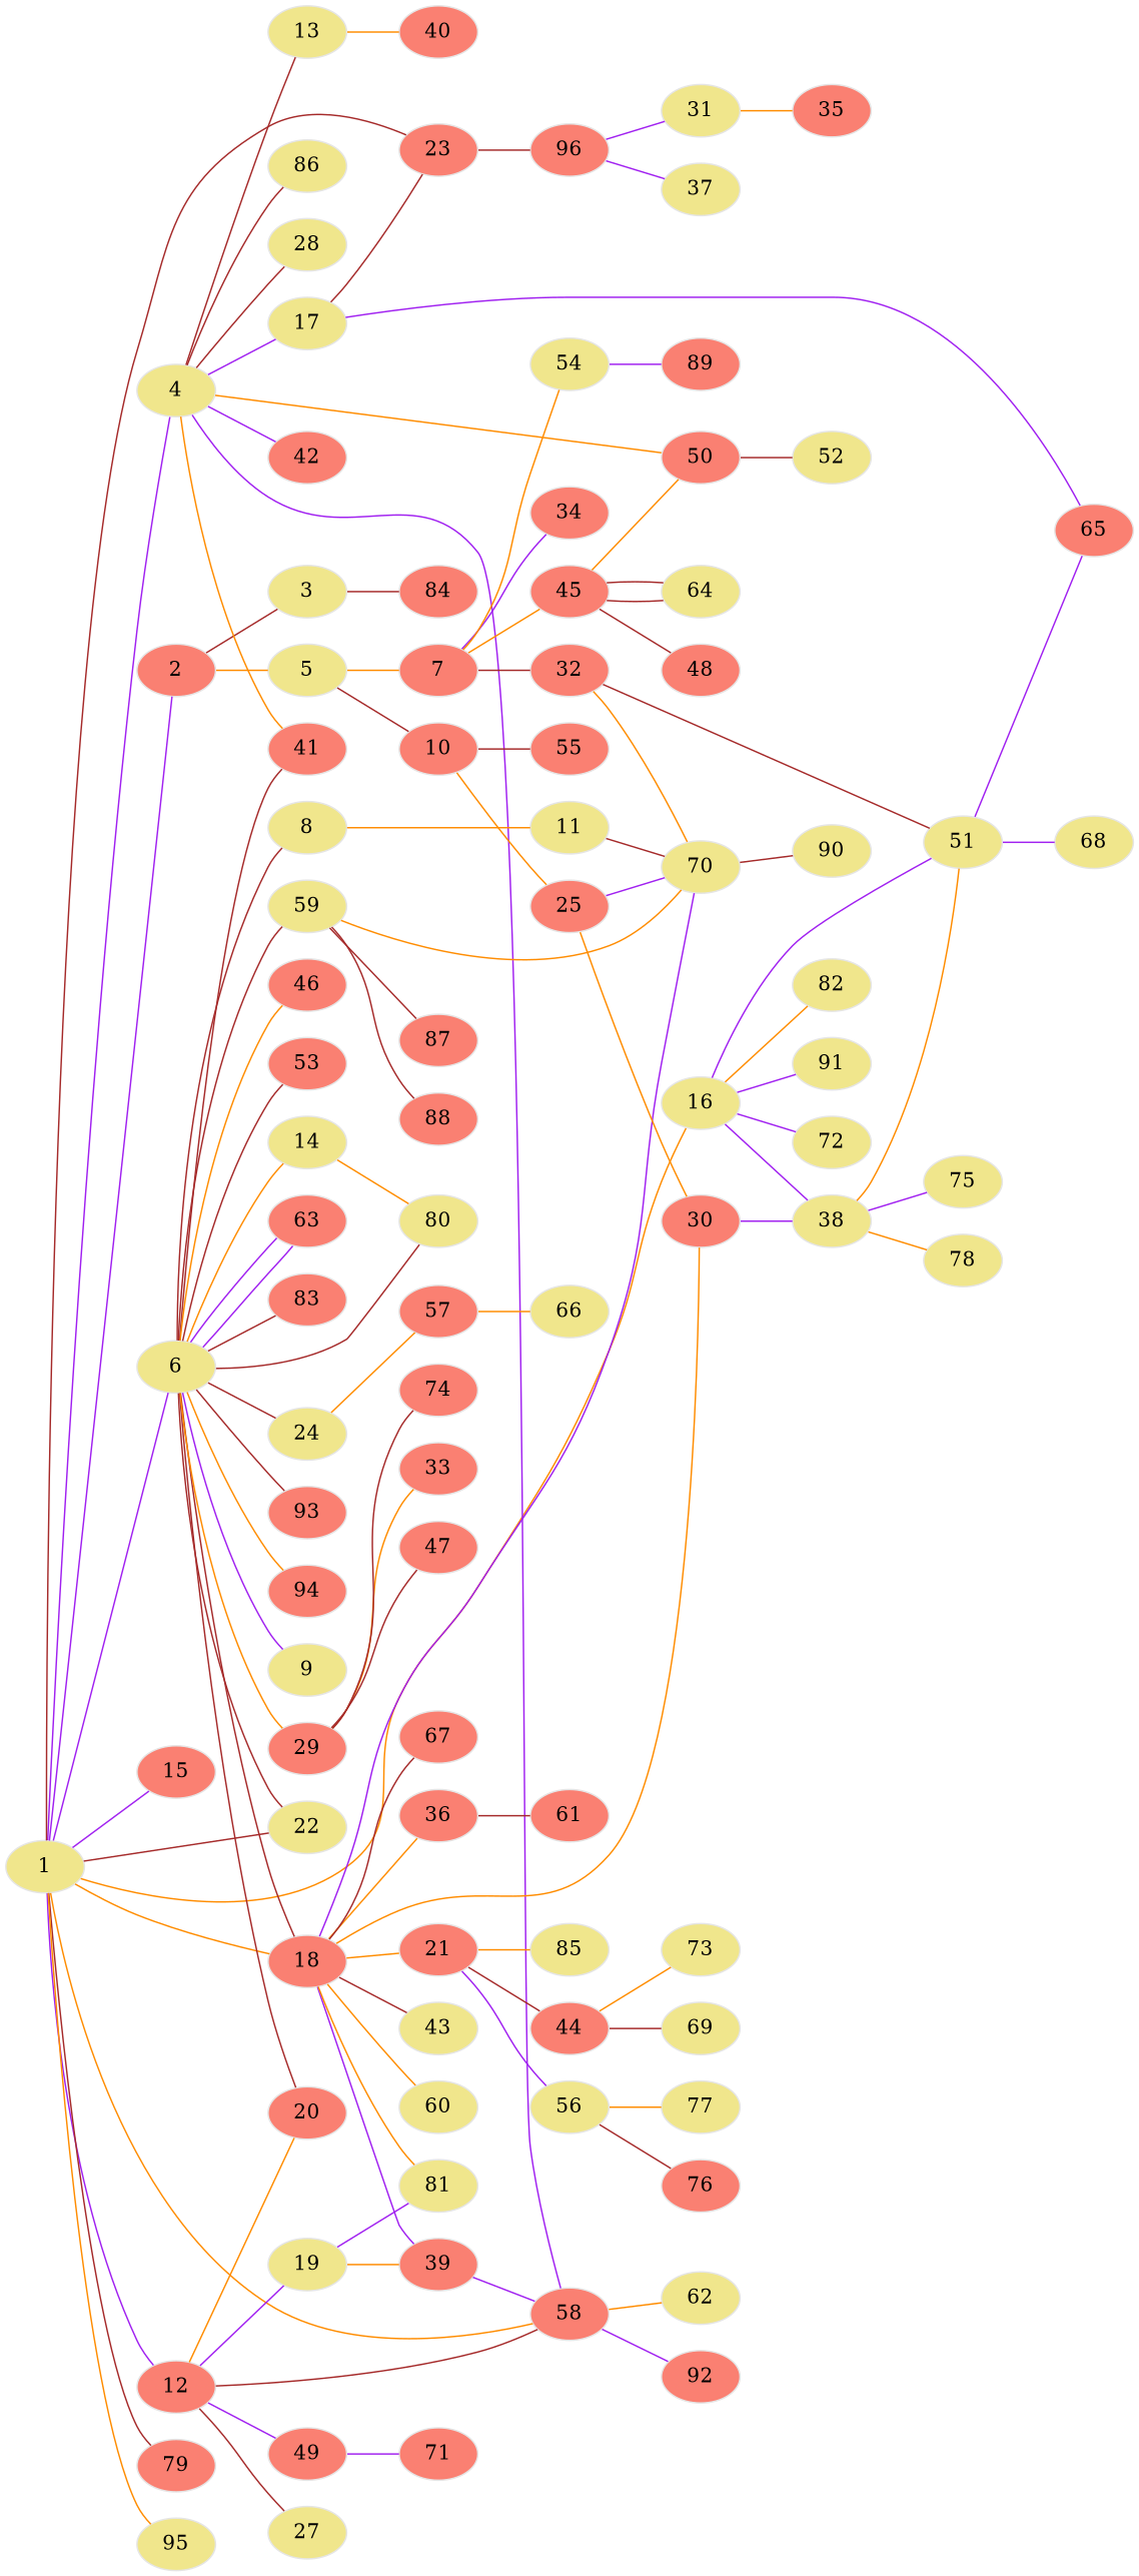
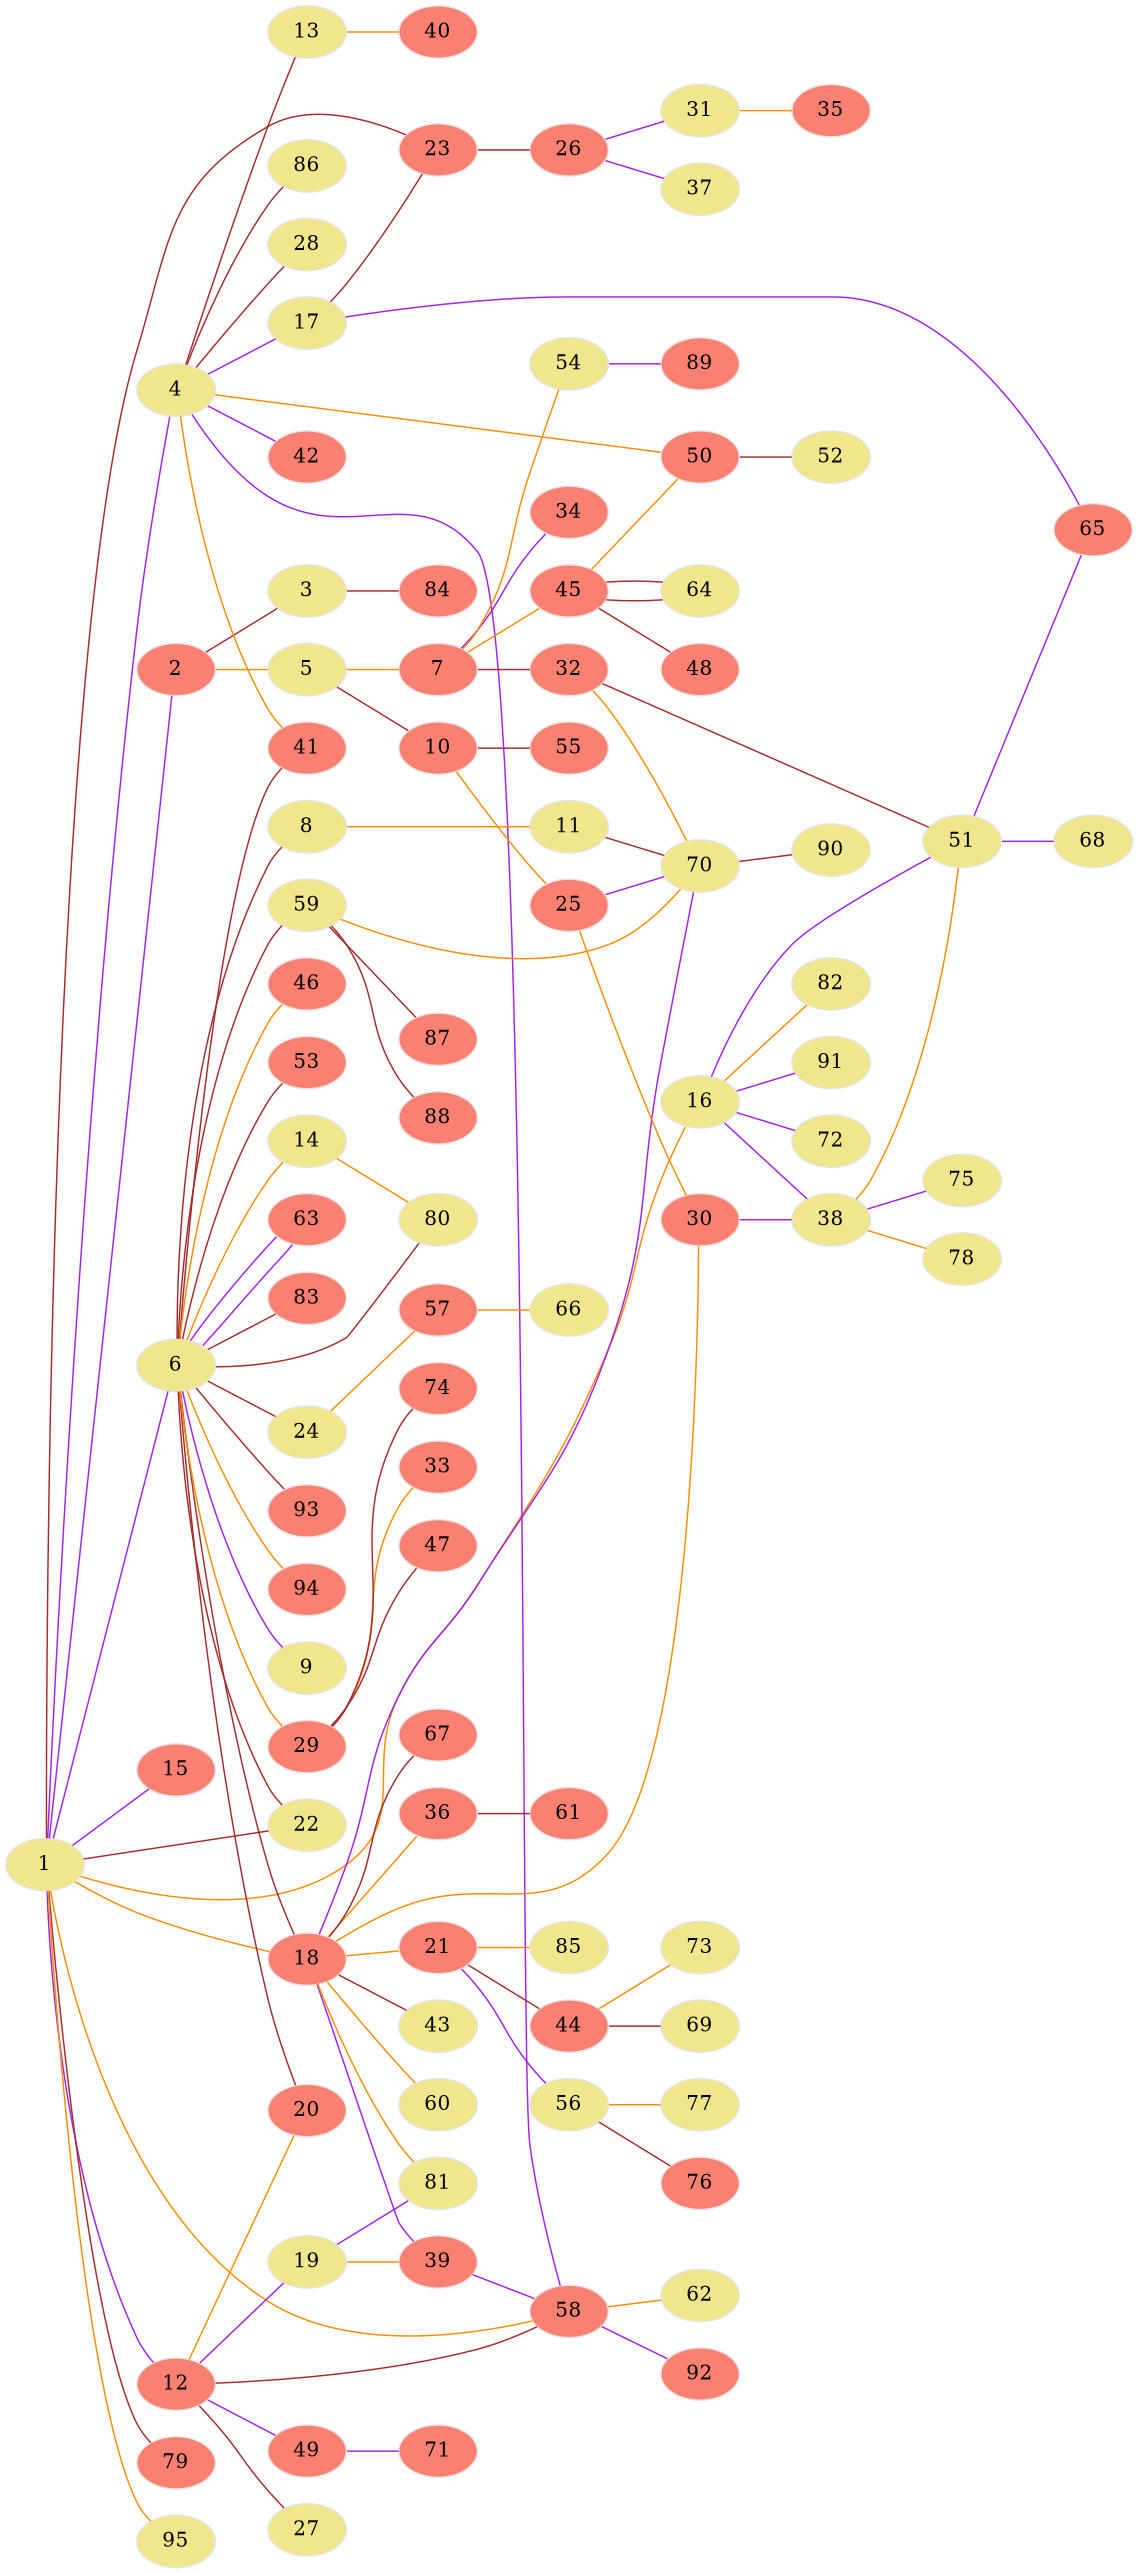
  graph {
    rankdir=LR
    node [color=gray90 fillcolor=salmon style=filled]
    edge [color=brown]
    1 [fillcolor=khaki]
    2
    4 [fillcolor=khaki]
    6 [fillcolor=khaki]
    12
    15
    16 [fillcolor=khaki]
    18
    22 [fillcolor=khaki]
    23
    58
    79
    95 [fillcolor=khaki]
    3 [fillcolor=khaki]
    5 [fillcolor=khaki]
    13 [fillcolor=khaki]
    17 [fillcolor=khaki]
    28 [fillcolor=khaki]
    41
    42
    50
    86 [fillcolor=khaki]
    8 [fillcolor=khaki]
    9 [fillcolor=khaki]
    14 [fillcolor=khaki]
    20
    24 [fillcolor=khaki]
    29
    46
    53
    59 [fillcolor=khaki]
    63
    80 [fillcolor=khaki]
    83
    93
    94
    19 [fillcolor=khaki]
    27 [fillcolor=khaki]
    49
    38 [fillcolor=khaki]
    51 [fillcolor=khaki]
    72 [fillcolor=khaki]
    82 [fillcolor=khaki]
    91 [fillcolor=khaki]
    70 [fillcolor=khaki]
    21
    30
    36
    39
    43 [fillcolor=khaki]
    60 [fillcolor=khaki]
    67
    81 [fillcolor=khaki]
-   26 [label=96]
+   26
    62 [fillcolor=khaki]
    92
    84
    7
    10
    40
    65
    52 [fillcolor=khaki]
    32
    34
    45
    54 [fillcolor=khaki]
    25
    55
    11 [fillcolor=khaki]
    57
    33
    47
    74
    87
    88
    48
    64 [fillcolor=khaki]
    89
    90 [fillcolor=khaki]
    71
    75 [fillcolor=khaki]
    78 [fillcolor=khaki]
    68 [fillcolor=khaki]
    44
    56 [fillcolor=khaki]
    85 [fillcolor=khaki]
    61
    69 [fillcolor=khaki]
    73 [fillcolor=khaki]
    76
    77 [fillcolor=khaki]
    31 [fillcolor=khaki]
    37 [fillcolor=khaki]
    66 [fillcolor=khaki]
    35
    1 -- 2 [color=purple]
    1 -- 4 [color=purple]
    1 -- 6 [color=purple]
    1 -- 12 [color=purple]
    1 -- 15 [color=purple]
    1 -- 16 [color=darkorange]
    1 -- 18 [color=darkorange]
    1 -- 22
    1 -- 23
    1 -- 58 [color=darkorange]
    1 -- 79
    1 -- 95 [color=darkorange]
    2 -- 3
    2 -- 5 [color=darkorange]
    4 -- 58 [color=purple]
    4 -- 13
    4 -- 17 [color=purple]
    4 -- 28
    4 -- 41 [color=darkorange]
    4 -- 42 [color=purple]
    4 -- 50 [color=darkorange]
    4 -- 86
    6 -- 18
    6 -- 22
    6 -- 41
    6 -- 8
    6 -- 9 [color=purple]
    6 -- 14 [color=darkorange]
    6 -- 20
    6 -- 24
    6 -- 29 [color=darkorange]
    6 -- 46 [color=darkorange]
    6 -- 53
    6 -- 59
    6 -- 63 [color=purple]
    6 -- 63 [color=purple]
    6 -- 80
    6 -- 83
    6 -- 93
    6 -- 94 [color=darkorange]
    12 -- 58
    12 -- 20 [color=darkorange]
    12 -- 19 [color=purple]
    12 -- 27
    12 -- 49 [color=purple]
    16 -- 38 [color=purple]
    16 -- 51 [color=purple]
    16 -- 72 [color=purple]
    16 -- 82 [color=darkorange]
    16 -- 91 [color=purple]
    18 -- 70 [color=purple]
    18 -- 21 [color=darkorange]
    18 -- 30 [color=darkorange]
    18 -- 36 [color=darkorange]
    18 -- 39 [color=purple]
    18 -- 43
    18 -- 60 [color=darkorange]
    18 -- 67
    18 -- 81 [color=darkorange]
    23 -- 26
    58 -- 62 [color=darkorange]
    58 -- 92 [color=purple]
    3 -- 84
    5 -- 7 [color=darkorange]
    5 -- 10
    13 -- 40 [color=darkorange]
    17 -- 23
    17 -- 65 [color=purple]
    50 -- 52
    8 -- 11 [color=darkorange]
    14 -- 80 [color=darkorange]
    24 -- 57 [color=darkorange]
    29 -- 33 [color=darkorange]
    29 -- 47
    29 -- 74
    59 -- 70 [color=darkorange]
    59 -- 87
    59 -- 88
    19 -- 39 [color=darkorange]
    19 -- 81 [color=purple]
    49 -- 71 [color=purple]
    38 -- 51 [color=darkorange]
    38 -- 75 [color=purple]
    38 -- 78 [color=darkorange]
    51 -- 65 [color=purple]
    51 -- 68 [color=purple]
    70 -- 90
    21 -- 44
    21 -- 56 [color=purple]
    21 -- 85 [color=darkorange]
    30 -- 38 [color=purple]
    36 -- 61
    39 -- 58 [color=purple]
    26 -- 31 [color=purple]
    26 -- 37 [color=purple]
    7 -- 32
    7 -- 34 [color=purple]
    7 -- 45 [color=darkorange]
    7 -- 54 [color=darkorange]
    10 -- 25 [color=darkorange]
    10 -- 55
    32 -- 51
    32 -- 70 [color=darkorange]
    45 -- 50 [color=darkorange]
    45 -- 48
    45 -- 64
    45 -- 64
    54 -- 89 [color=purple]
    25 -- 70 [color=purple]
    25 -- 30 [color=darkorange]
    11 -- 70
    57 -- 66 [color=darkorange]
    44 -- 69
    44 -- 73 [color=darkorange]
    56 -- 76
    56 -- 77 [color=darkorange]
    31 -- 35 [color=darkorange]
  }
